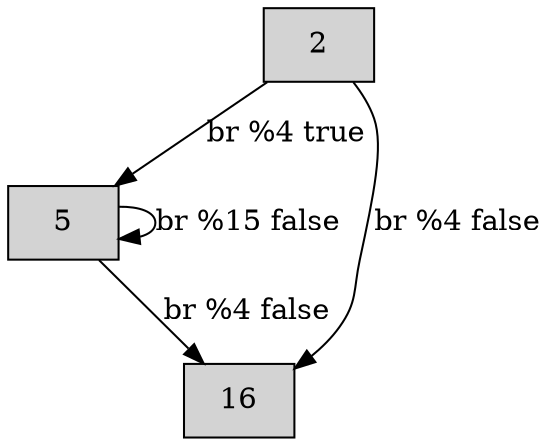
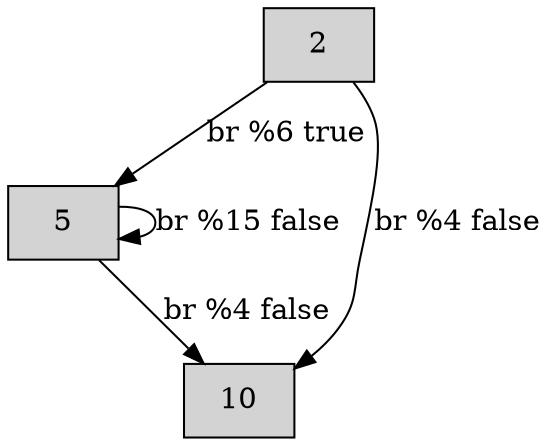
  digraph {
    node [shape=box style=filled]
    n1 [label=2]
    n2 [label=5]
-   n3 [label=16]
-   n1 -> n2 [label="br %4 true"]
+   n3 [label=10]
+   n1 -> n2 [label="br %6 true"]
    n1 -> n3 [label="br %4 false"]
    n2 -> n2 [label="br %15 false"]
    n2 -> n3 [label="br %4 false"]
  }
